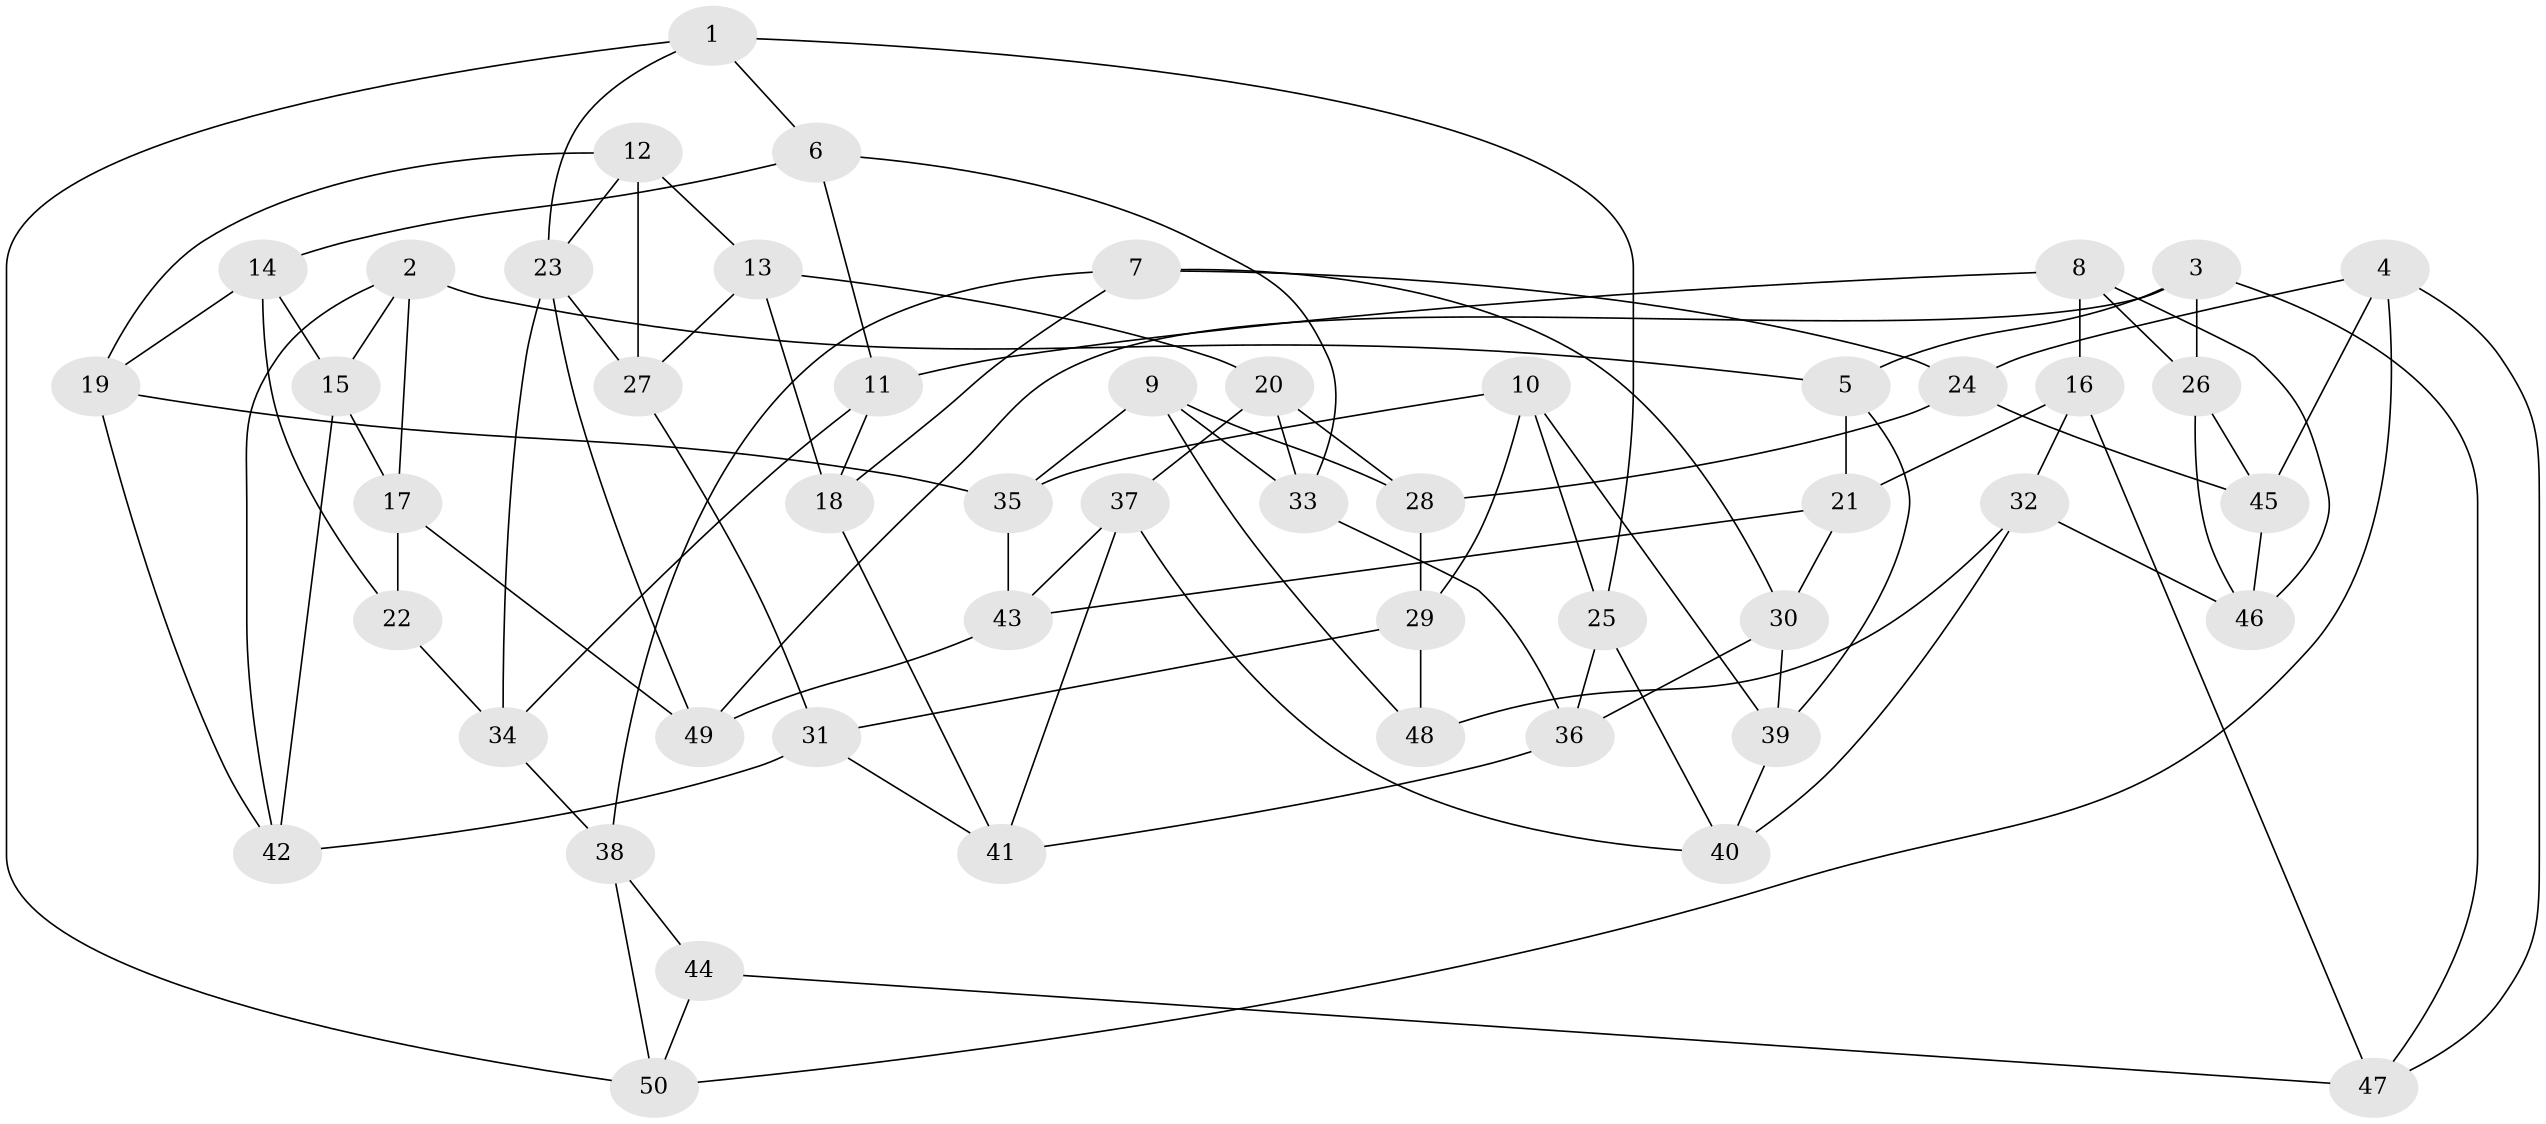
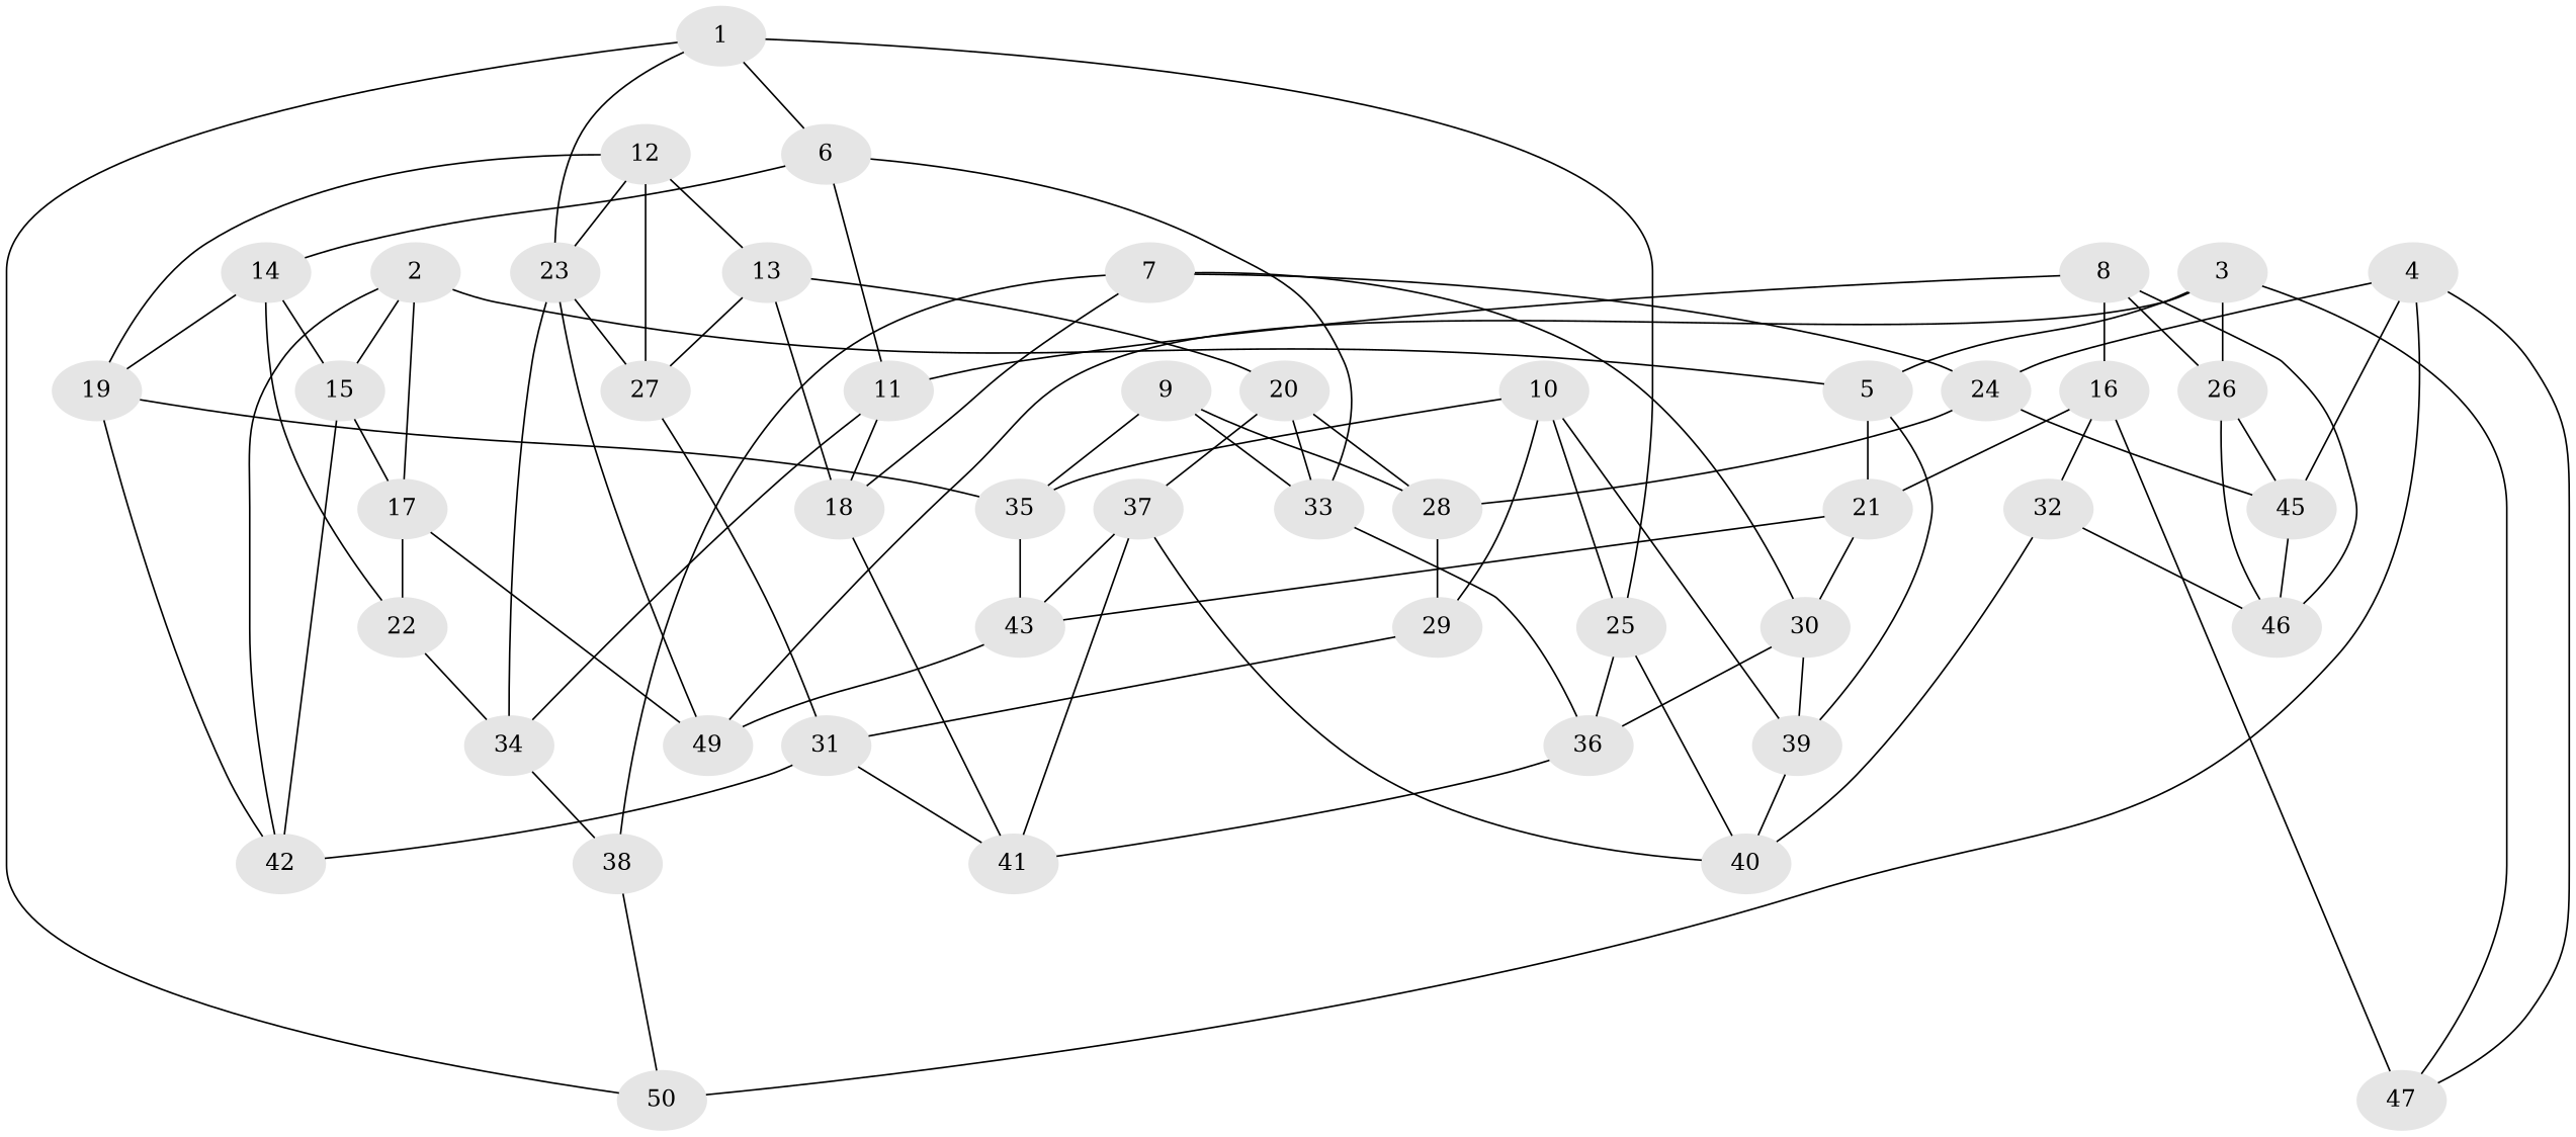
  graph {
    node [color=gray90 style=filled]
    1
    6
    23
    25
    50
    11
    14
    33
    49
    34
    27
    36
    40
    2
    5
    15
    17
    42
    21
    39
    22
    3
    26
    47
    45
    46
    4
    24
    28
    30
    43
    18
    19
    7
    38
    41
-   44
    8
    16
    32
    9
    35
-   48
    29
    10
    31
    12
    13
    20
    37
    1 -- 6
    1 -- 23
    1 -- 25
    1 -- 50
    6 -- 11
    6 -- 14
    6 -- 33
    23 -- 49
    23 -- 34
    23 -- 27
    25 -- 36
    25 -- 40
    11 -- 34
    11 -- 18
    14 -- 15
    14 -- 22
    14 -- 19
    33 -- 36
    34 -- 38
    27 -- 31
    36 -- 41
    2 -- 5
    2 -- 15
    2 -- 17
    2 -- 42
    5 -- 21
    5 -- 39
    15 -- 17
    15 -- 42
    17 -- 49
    17 -- 22
    21 -- 30
    21 -- 43
    39 -- 40
    22 -- 34
    3 -- 49
    3 -- 5
    3 -- 26
    3 -- 47
    26 -- 45
    26 -- 46
    45 -- 46
    4 -- 50
    4 -- 47
    4 -- 45
    4 -- 24
    24 -- 45
    24 -- 28
    28 -- 29
    30 -- 36
    30 -- 39
    43 -- 49
    18 -- 41
    19 -- 42
    19 -- 35
    7 -- 24
    7 -- 30
    7 -- 18
    7 -- 38
    38 -- 50
-   38 -- 44
-   44 -- 50
-   44 -- 47
    8 -- 11
    8 -- 26
    8 -- 46
    8 -- 16
    16 -- 21
    16 -- 47
    16 -- 32
    32 -- 40
    32 -- 46
-   32 -- 48
    9 -- 33
    9 -- 28
    9 -- 35
-   9 -- 48
    35 -- 43
-   29 -- 48
    29 -- 31
    10 -- 25
    10 -- 39
    10 -- 35
    10 -- 29
    31 -- 42
    31 -- 41
    12 -- 23
    12 -- 27
    12 -- 19
    12 -- 13
    13 -- 27
    13 -- 18
    13 -- 20
    20 -- 33
    20 -- 28
    20 -- 37
    37 -- 40
    37 -- 43
    37 -- 41
  }
